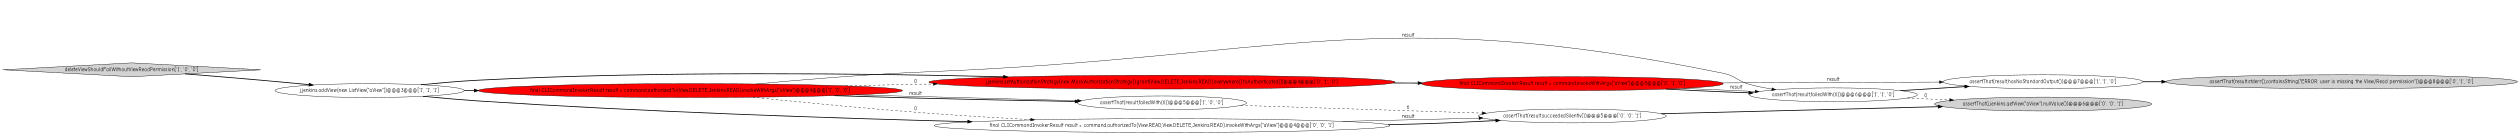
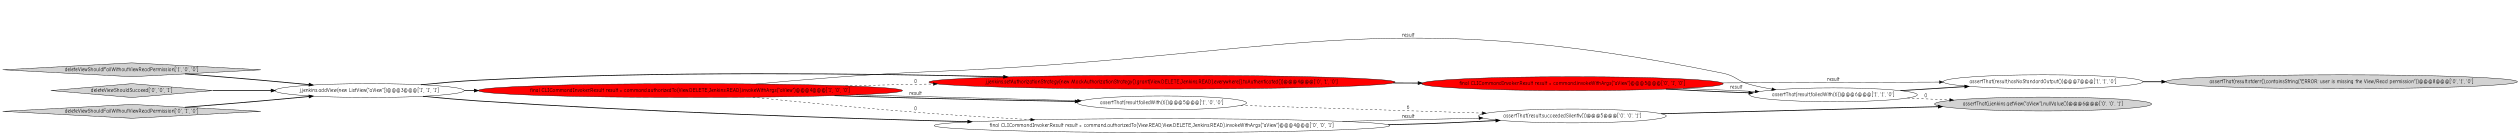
  digraph {
    fontname="Comic Neue"
    rankdir=LR
    node [fillcolor=white fontname="Comic Neue" shape=ellipse style=filled]
    edge [fontname="Comic Neue" style=bold]
    n1 [label="assertThat(result,hasNoStandardOutput())@@@7@@@['1', '1', '0']"]
    n2 [fillcolor=lightgray label="assertThat(result.stderr(),containsString(\"ERROR: user is missing the View/Read permission\"))@@@8@@@['0', '1', '0']"]
    n3 [fillcolor=lightgray label="deleteViewShouldFailWithoutViewReadPermission['1', '0', '0']" shape=diamond]
    n4 [label="j.jenkins.addView(new ListView(\"aView\"))@@@3@@@['1', '1', '1']"]
    n5 [fillcolor=red label="j.jenkins.setAuthorizationStrategy(new MockAuthorizationStrategy().grant(View.DELETE,Jenkins.READ).everywhere().toAuthenticated())@@@4@@@['0', '1', '0']"]
    n6 [label="final CLICommandInvoker.Result result = command.authorizedTo(View.READ,View.DELETE,Jenkins.READ).invokeWithArgs(\"aView\")@@@4@@@['0', '0', '1']"]
    n7 [fillcolor=red label="final CLICommandInvoker.Result result = command.authorizedTo(View.DELETE,Jenkins.READ).invokeWithArgs(\"aView\")@@@4@@@['1', '0', '0']"]
+   n8 [fillcolor=lightgray label="deleteViewShouldSucceed['0', '0', '1']" shape=diamond]
    n9 [fillcolor=red label="final CLICommandInvoker.Result result = command.invokeWithArgs(\"aView\")@@@5@@@['0', '1', '0']"]
    n10 [label="assertThat(result,failedWith(6))@@@6@@@['1', '1', '0']"]
    n11 [fillcolor=lightgray label="assertThat(j.jenkins.getView(\"aView\"),nullValue())@@@6@@@['0', '0', '1']"]
    n12 [label="assertThat(result,succeededSilently())@@@5@@@['0', '0', '1']"]
    n13 [label="assertThat(result,failedWith(6))@@@5@@@['1', '0', '0']"]
+   n14 [fillcolor=lightgray label="deleteViewShouldFailWithoutViewReadPermission['0', '1', '0']" shape=diamond]
    n1 -> n2
    n3 -> n4
    n4 -> n5
    n4 -> n6
    n4 -> n7
    n5 -> n9
    n6 -> n12
    n6 -> n12 [label=result style=solid]
    n7 -> n5 [label=0 style=dashed]
    n7 -> n6 [label=0 style=dashed]
    n7 -> n10 [label=result style=solid]
    n7 -> n13 [label=result style=solid]
    n7 -> n13
+   n8 -> n4
    n9 -> n1 [label=result style=solid]
    n9 -> n10 [label=result style=solid]
    n9 -> n10
    n10 -> n1
    n10 -> n11 [label=0 style=dashed]
    n12 -> n11
    n13 -> n12 [label=6 style=dashed]
+   n14 -> n4
  }
